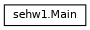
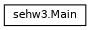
  digraph {
    rankdir=LR
-   n1 [color=black fillcolor=white fontname=Helvetica fontsize=10 height=0.2 label="sehw1.Main" shape=record style=filled width=0.4]
+   n1 [color=black fillcolor=white fontname=Helvetica fontsize=10 height=0.2 label="sehw3.Main" shape=record style=filled width=0.4]
  }
